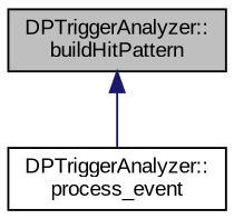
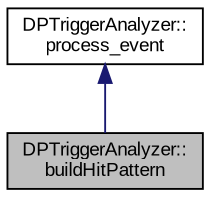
  digraph {
    rankdir=TB
    fontname="Liberation Sans"
    node [color=black fontname="Liberation Sans" fontsize=10 shape=record]
    n1 [fillcolor=grey75 fontcolor=black height=0.2 label="DPTriggerAnalyzer::\lbuildHitPattern" style=filled width=0.4]
    n2 [height=0.2 label="DPTriggerAnalyzer::\lprocess_event" width=0.4]
-   n1 -> n2 [color=midnightblue dir=back fontname="Liberation Sans" fontsize=10 labelfontname=FreeSans labelfontsize=10 style=solid]
+   n2 -> n1 [color=midnightblue dir=back fontname="Liberation Sans" fontsize=10 labelfontname=FreeSans labelfontsize=10 style=solid]
  }
